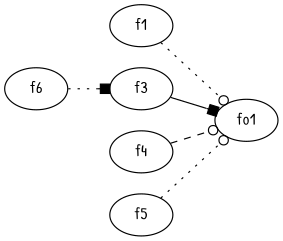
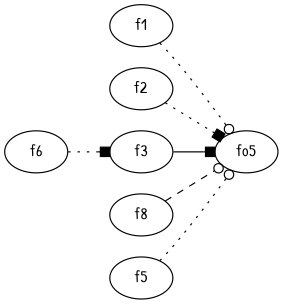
  strict digraph {
    fontname="Patrick Hand"
    rankdir=LR
    node [fontname="Patrick Hand"]
    edge [arrowhead=odot fontname="Patrick Hand" style=dotted weight=2]
    f1
-   fo1
+   fo1 [label=fo5]
+   f2
    f3
-   f4
+   f4 [label=f8]
    f5
    f6
    f1 -> fo1
+   f2 -> fo1 [arrowhead=box]
    f3 -> fo1 [arrowhead=box style=solid]
    f4 -> fo1 [style=dashed]
    f5 -> fo1
    f6 -> f3 [arrowhead=box]
  }
